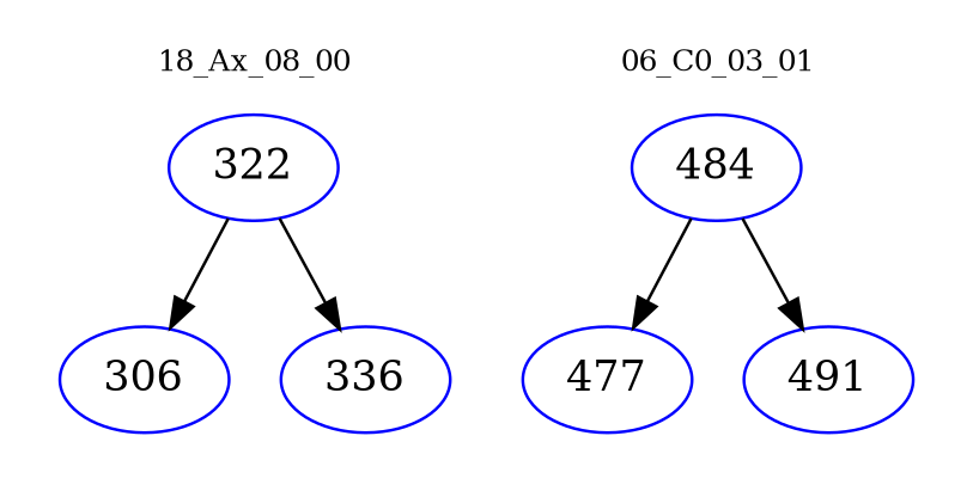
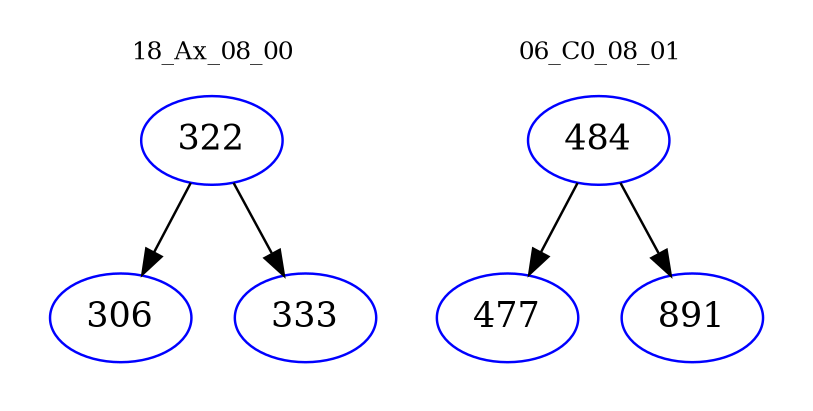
  digraph {
    node [color=blue]
    edge [color=black]
    n1 [label=322]
    n2 [label=306]
-   n3 [label=336]
+   n3 [label=333]
    n4 [label=484]
    n5 [label=477]
-   n6 [label=491]
+   n6 [label=891]
    subgraph cluster_1 {
      color=white
      fontsize=10
      label="18_Ax_08_00"
      n1
      n2
      n3
    }
    subgraph cluster_2 {
      color=white
      fontsize=10
-     label="06_C0_03_01"
+     label="06_C0_08_01"
      n4
      n5
      n6
    }
    n1 -> n2
    n1 -> n3
    n4 -> n5
    n4 -> n6
  }
